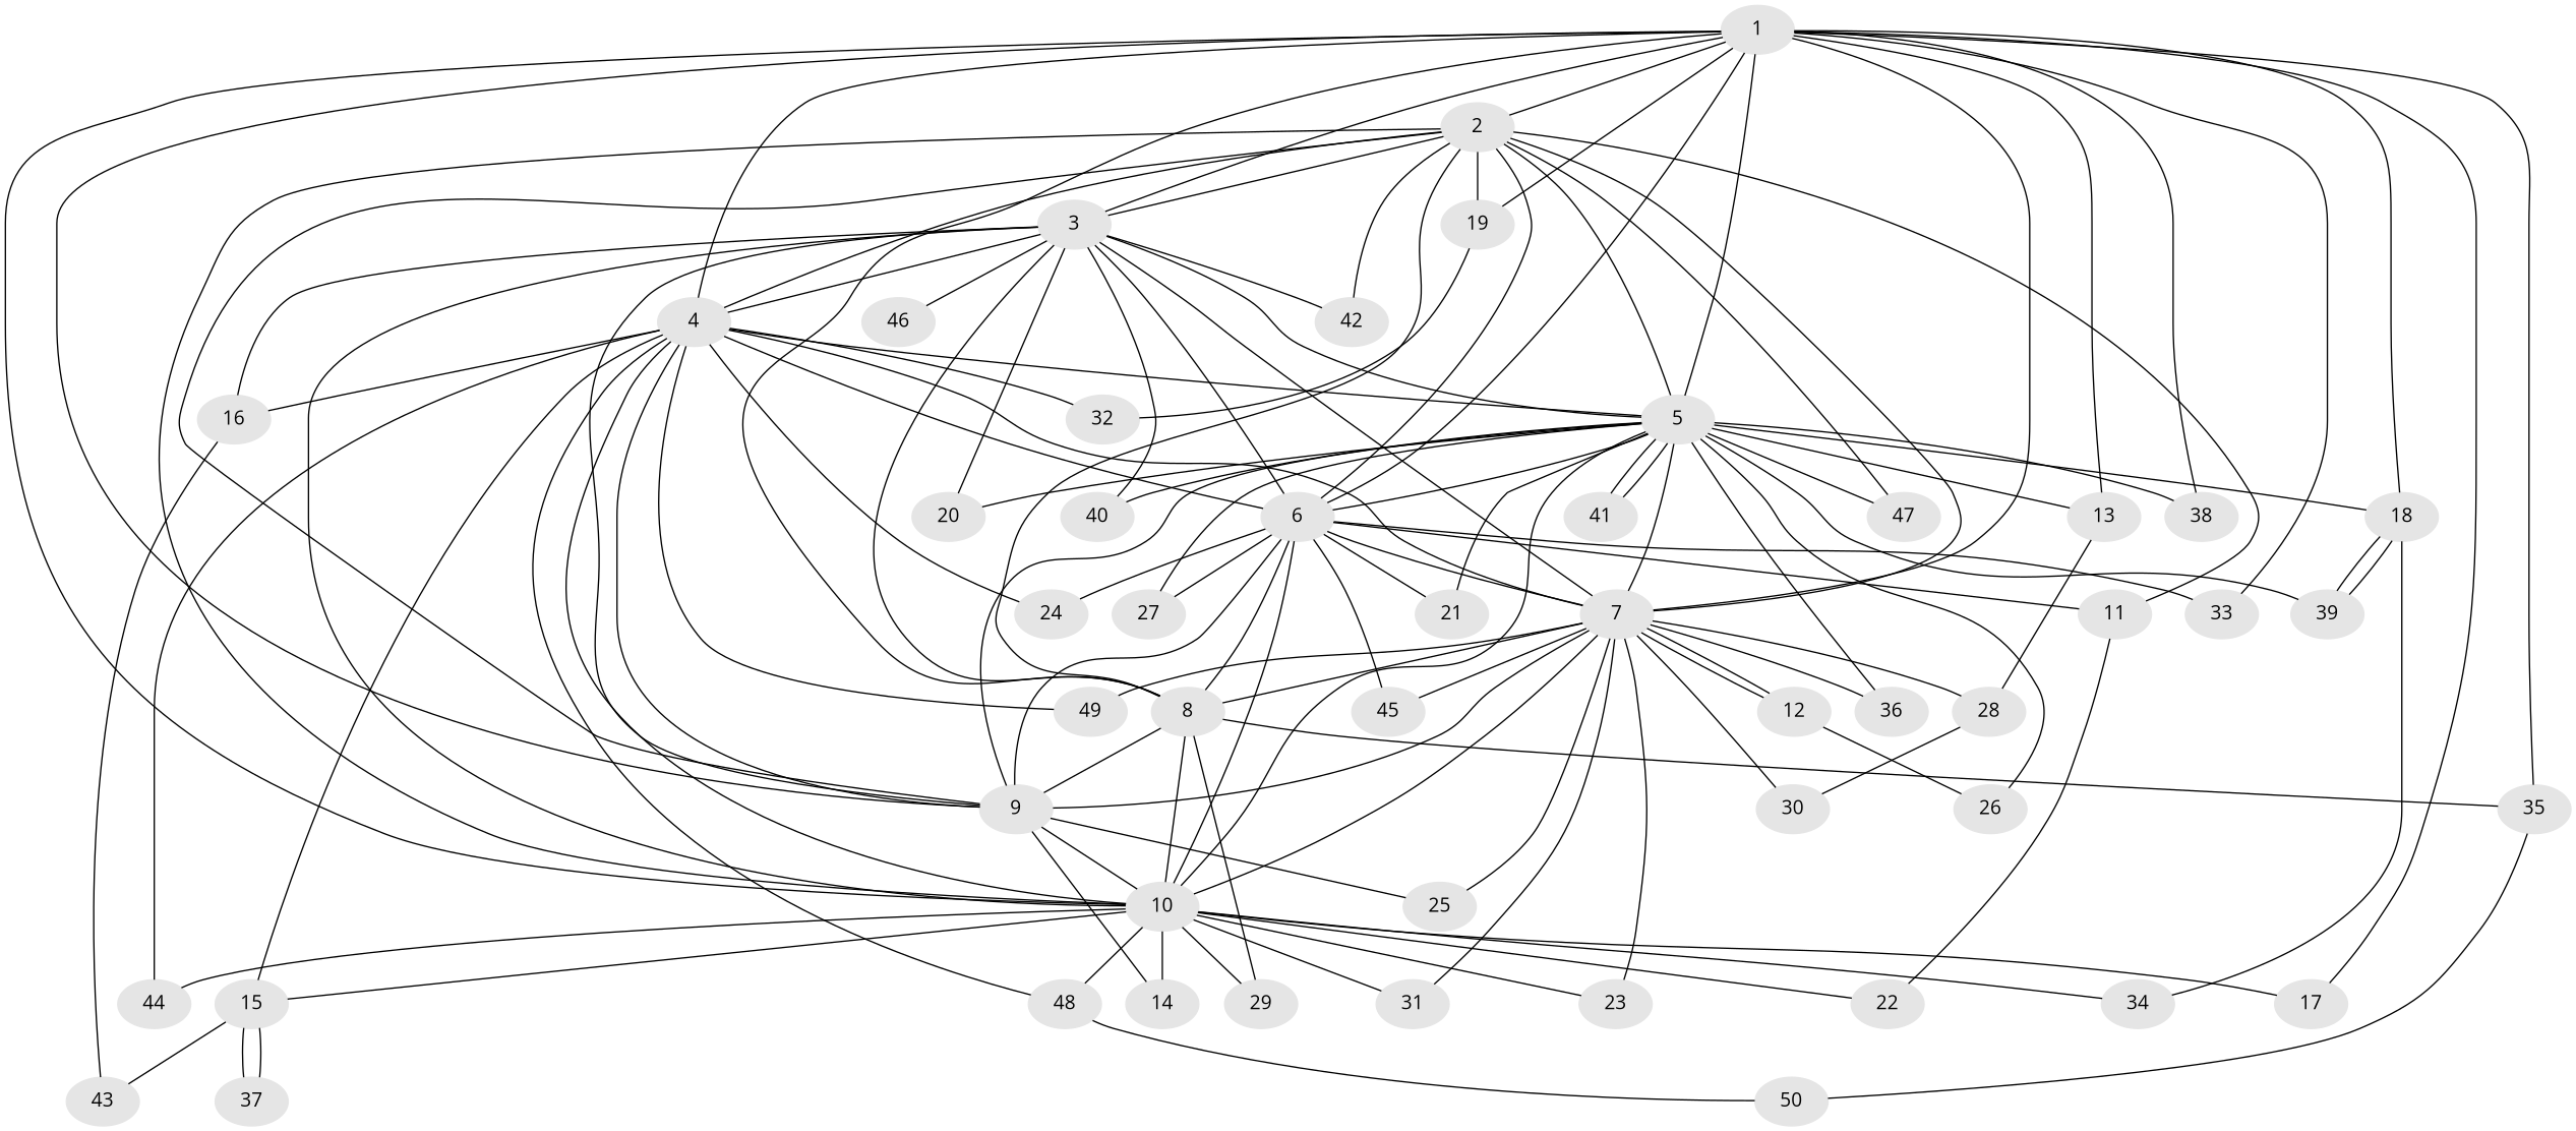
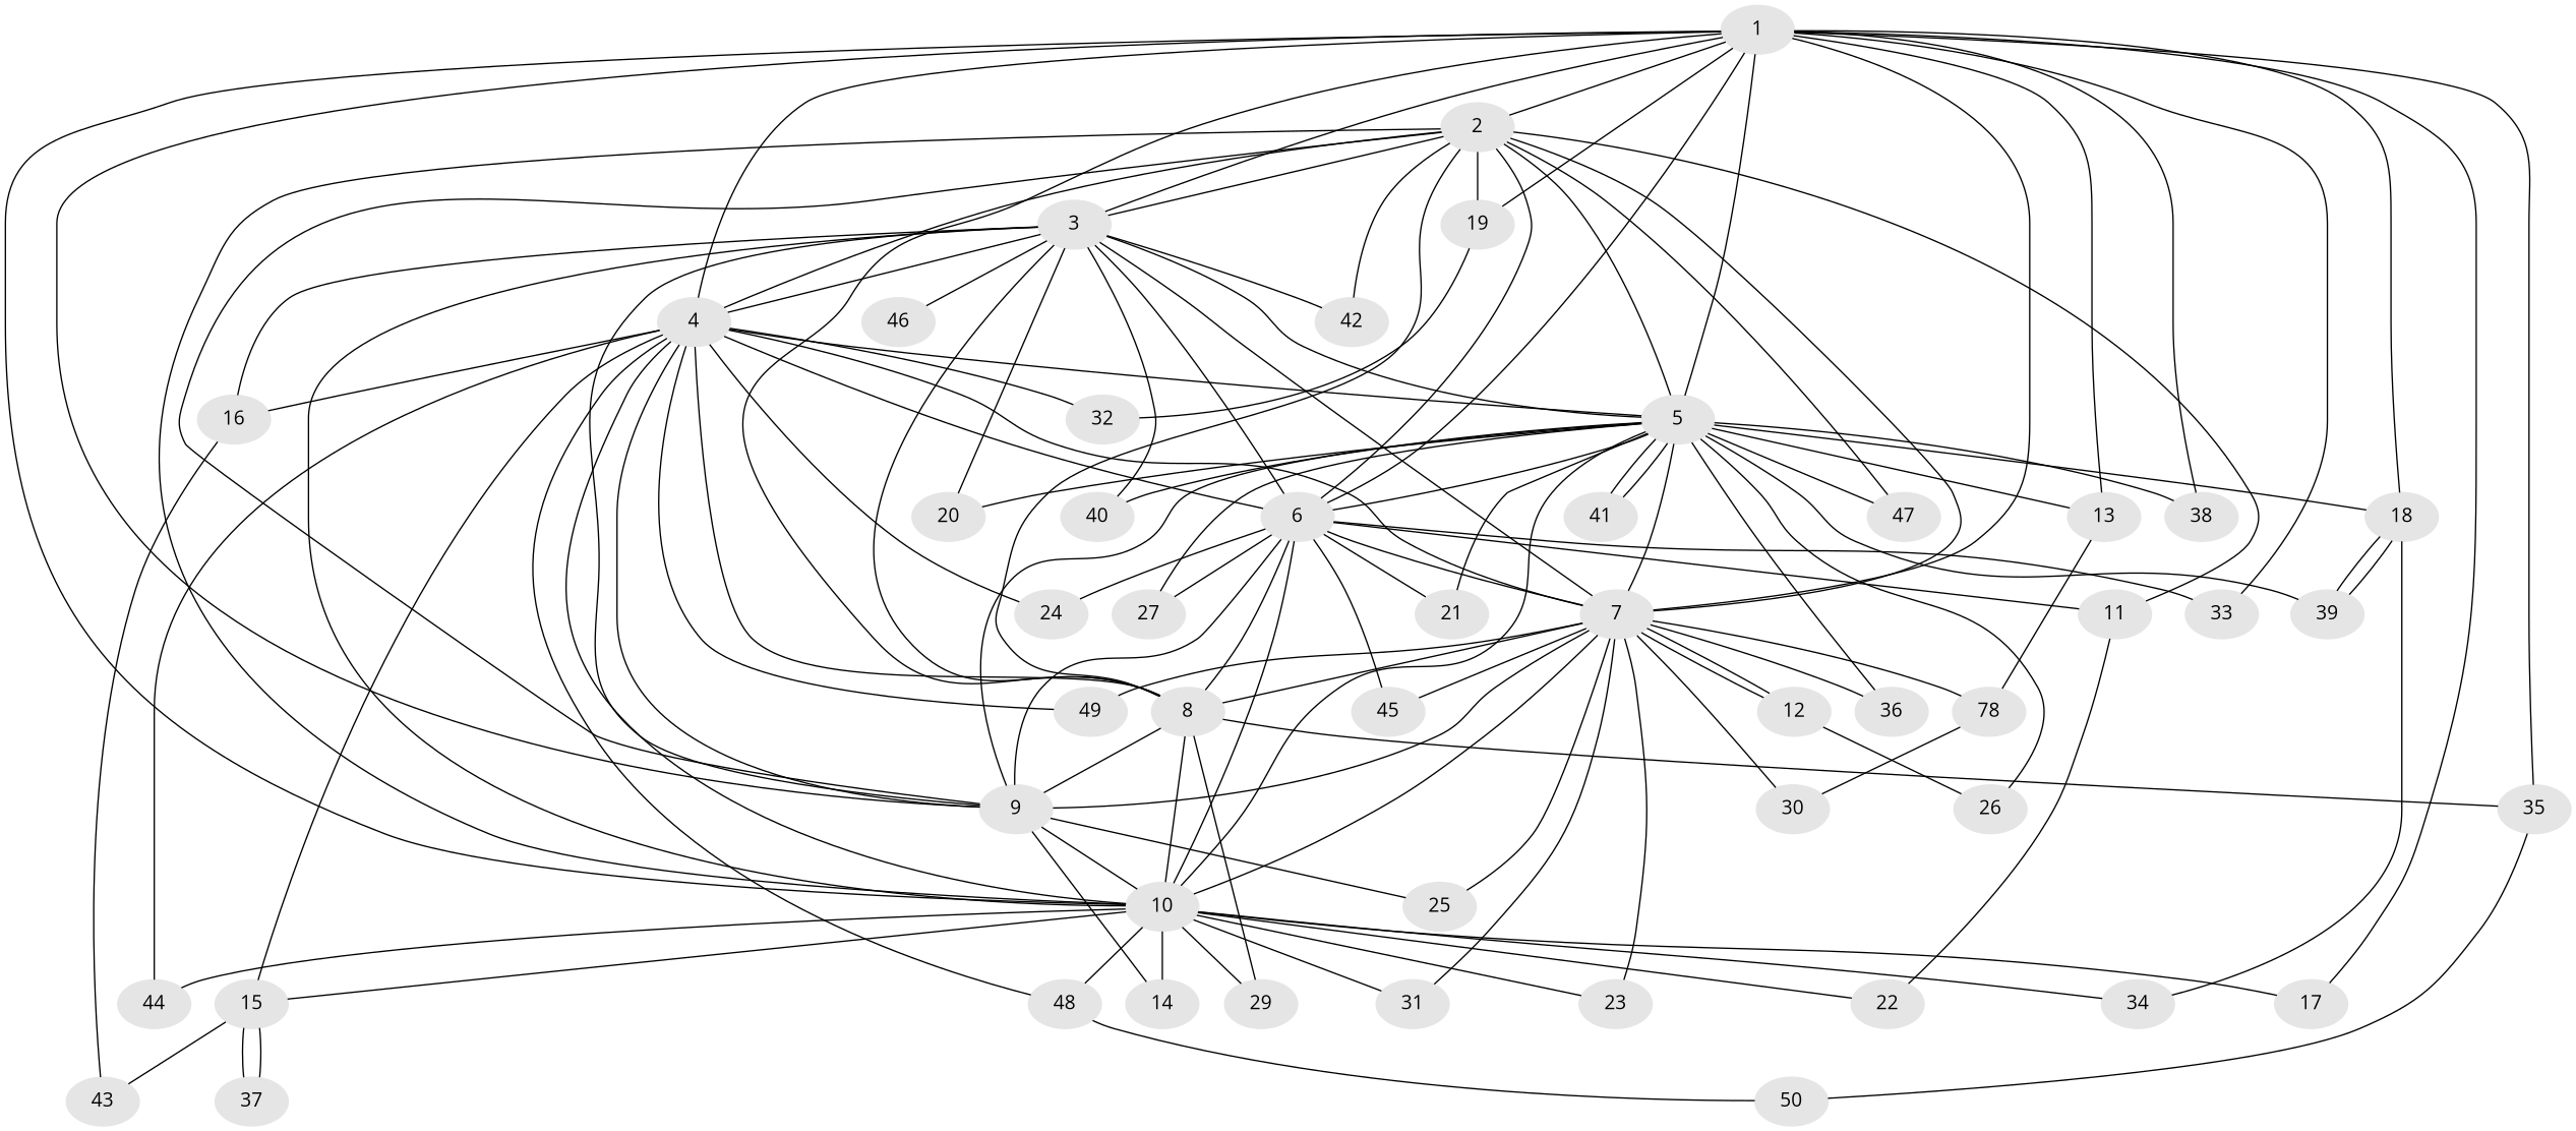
  graph {
    fontname="Open Sans"
    node [color=gray90 fontname="Open Sans" style=filled]
    edge [fontname="Open Sans"]
    1
    2
    3
    4
    5
    6
    7
    8
    9
    10
    13
    17
    18
    19
    33
    35
    38
    11
    42
    47
    16
    20
    40
    46
    15
    24
    32
    44
    48
    49
    21
    26
    27
    36
    41
    39
    45
    12
    23
    25
-   28
+   28 [label=78]
    30
    31
    29
    14
    22
    34
    50
    43
    37
    1 -- 2
    1 -- 3
    1 -- 4
    1 -- 5
    1 -- 6
    1 -- 7
    1 -- 8
    1 -- 9
    1 -- 10
    1 -- 13
    1 -- 17
    1 -- 18
    1 -- 19
    1 -- 33
    1 -- 35
    1 -- 38
    2 -- 3
    2 -- 4
    2 -- 5
    2 -- 6
    2 -- 7
    2 -- 8
    2 -- 9
    2 -- 10
    2 -- 19
    2 -- 11
    2 -- 42
    2 -- 47
    3 -- 4
    3 -- 5
    3 -- 6
    3 -- 7
    3 -- 8
    3 -- 9
    3 -- 10
    3 -- 42
    3 -- 16
    3 -- 20
    3 -- 40
    3 -- 46
    4 -- 5
    4 -- 6
    4 -- 7
+   4 -- 8
    4 -- 9
    4 -- 10
    4 -- 16
    4 -- 15
    4 -- 24
    4 -- 32
    4 -- 44
    4 -- 48
    4 -- 49
    5 -- 6
    5 -- 7
    5 -- 9
    5 -- 10
    5 -- 13
    5 -- 18
    5 -- 38
    5 -- 47
    5 -- 20
    5 -- 40
    5 -- 21
    5 -- 26
    5 -- 27
    5 -- 36
    5 -- 41
    5 -- 41
    5 -- 39
    6 -- 7
    6 -- 8
    6 -- 9
    6 -- 10
    6 -- 33
    6 -- 11
    6 -- 24
    6 -- 21
    6 -- 27
    6 -- 45
    7 -- 8
    7 -- 9
    7 -- 10
    7 -- 49
    7 -- 36
    7 -- 45
    7 -- 12
    7 -- 12
    7 -- 23
    7 -- 25
    7 -- 28
    7 -- 30
    7 -- 31
    8 -- 9
    8 -- 10
    8 -- 35
    8 -- 29
    9 -- 10
    9 -- 25
    9 -- 14
    10 -- 17
    10 -- 15
    10 -- 44
    10 -- 48
    10 -- 23
    10 -- 31
    10 -- 29
    10 -- 14
    10 -- 22
    10 -- 34
    13 -- 28
    18 -- 39
    18 -- 39
    18 -- 34
    19 -- 32
    35 -- 50
    11 -- 22
    16 -- 43
    15 -- 43
    15 -- 37
    15 -- 37
    48 -- 50
    12 -- 26
    28 -- 30
  }
